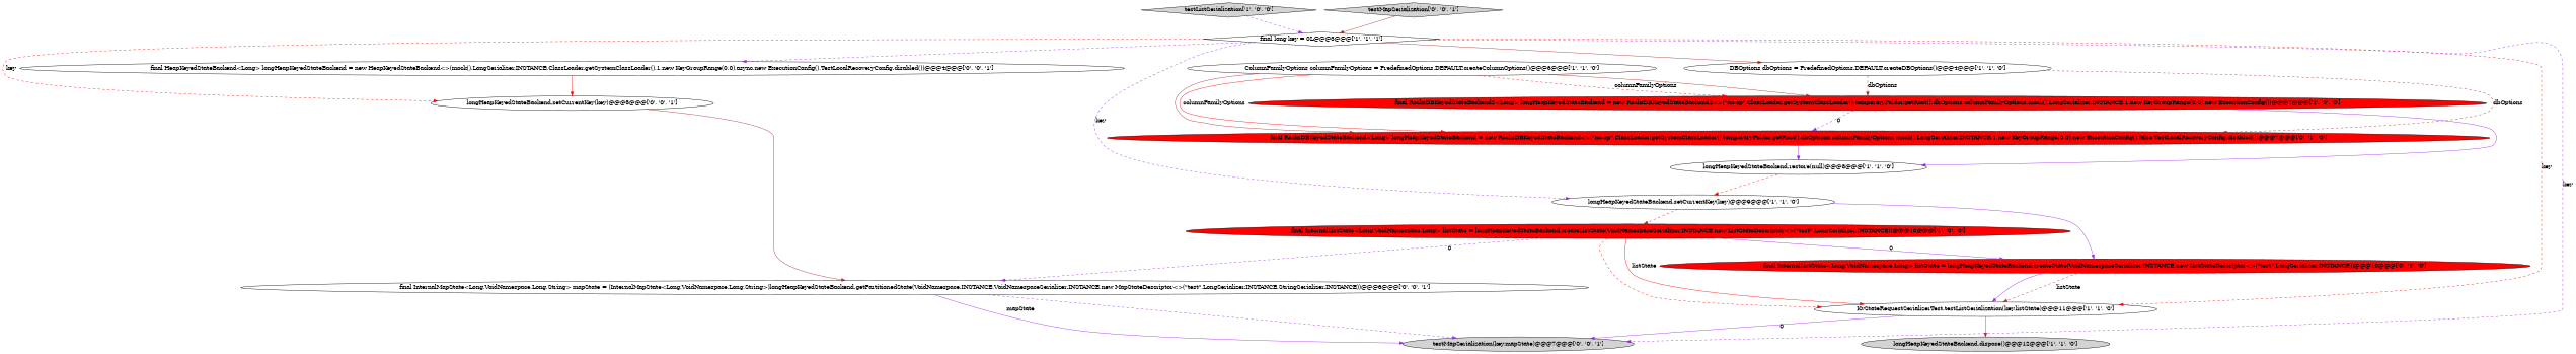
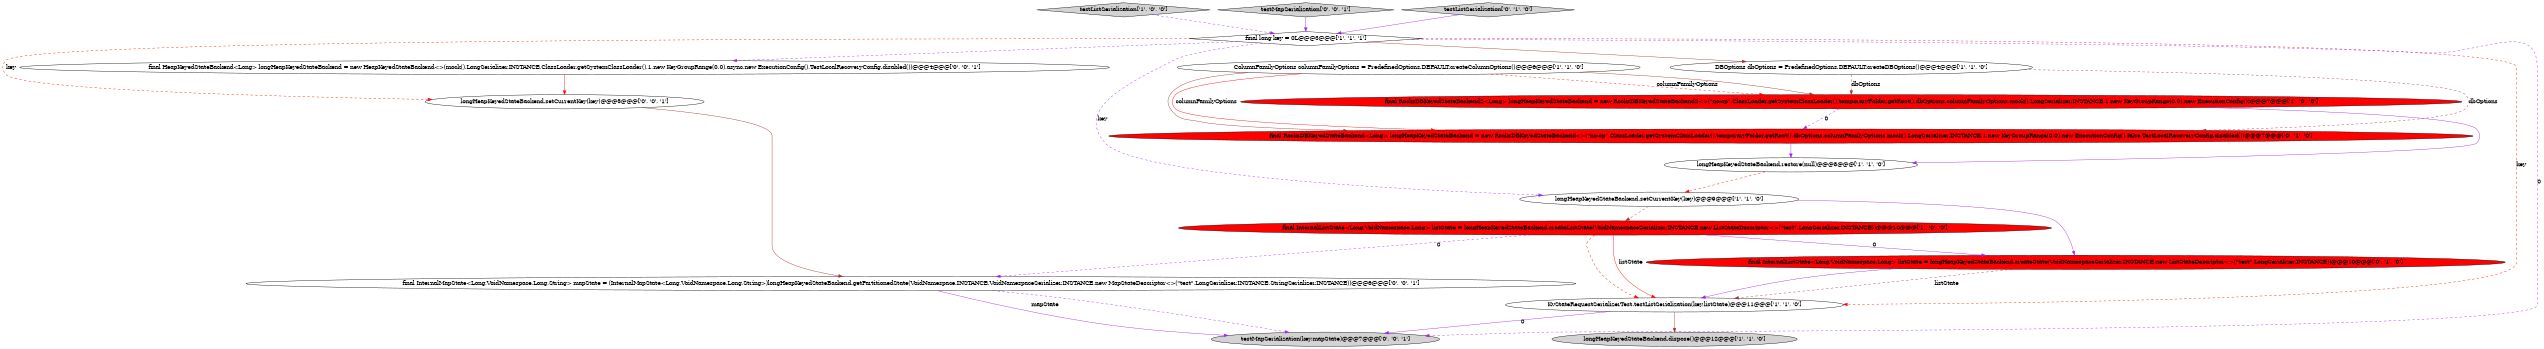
  digraph {
    node [fillcolor=white shape=ellipse style=filled]
    edge [color=purple style=solid]
    n1 [label="ColumnFamilyOptions columnFamilyOptions = PredefinedOptions.DEFAULT.createColumnOptions()@@@6@@@['1', '1', '0']"]
    n2 [fillcolor=red label="final RocksDBKeyedStateBackend<Long> longHeapKeyedStateBackend = new RocksDBKeyedStateBackend<>(\"no-op\",ClassLoader.getSystemClassLoader(),temporaryFolder.getRoot(),dbOptions,columnFamilyOptions,mock(),LongSerializer.INSTANCE,1,new KeyGroupRange(0,0),new ExecutionConfig(),false,TestLocalRecoveryConfig.disabled())@@@7@@@['0', '1', '0']"]
    n3 [fillcolor=red label="final RocksDBKeyedStateBackend2<Long> longHeapKeyedStateBackend = new RocksDBKeyedStateBackend2<>(\"no-op\",ClassLoader.getSystemClassLoader(),temporaryFolder.getRoot(),dbOptions,columnFamilyOptions,mock(),LongSerializer.INSTANCE,1,new KeyGroupRange(0,0),new ExecutionConfig())@@@7@@@['1', '0', '0']"]
    n4 [fillcolor=lightgray label="testListSerialization['1', '0', '0']" shape=diamond]
    n5 [label="final long key = 0L@@@3@@@['1', '1', '1']" shape=diamond]
    n6 [label="KvStateRequestSerializerTest.testListSerialization(key,listState)@@@11@@@['1', '1', '0']"]
    n7 [label="final HeapKeyedStateBackend<Long> longHeapKeyedStateBackend = new HeapKeyedStateBackend<>(mock(),LongSerializer.INSTANCE,ClassLoader.getSystemClassLoader(),1,new KeyGroupRange(0,0),async,new ExecutionConfig(),TestLocalRecoveryConfig.disabled())@@@4@@@['0', '0', '1']"]
    n8 [label="longHeapKeyedStateBackend.setCurrentKey(key)@@@5@@@['0', '0', '1']"]
    n9 [fillcolor=lightgray label="testMapSerialization(key,mapState)@@@7@@@['0', '0', '1']"]
    n10 [label="longHeapKeyedStateBackend.setCurrentKey(key)@@@9@@@['1', '1', '0']"]
    n11 [label="DBOptions dbOptions = PredefinedOptions.DEFAULT.createDBOptions()@@@4@@@['1', '1', '0']"]
    n12 [fillcolor=red label="final InternalListState<Long,VoidNamespace,Long> listState = longHeapKeyedStateBackend.createState(VoidNamespaceSerializer.INSTANCE,new ListStateDescriptor<>(\"test\",LongSerializer.INSTANCE))@@@10@@@['0', '1', '0']"]
    n13 [fillcolor=lightgray label="longHeapKeyedStateBackend.dispose()@@@12@@@['1', '1', '0']"]
    n14 [label="longHeapKeyedStateBackend.restore(null)@@@8@@@['1', '1', '0']"]
    n15 [label="final InternalMapState<Long,VoidNamespace,Long,String> mapState = (InternalMapState<Long,VoidNamespace,Long,String>)longHeapKeyedStateBackend.getPartitionedState(VoidNamespace.INSTANCE,VoidNamespaceSerializer.INSTANCE,new MapStateDescriptor<>(\"test\",LongSerializer.INSTANCE,StringSerializer.INSTANCE))@@@6@@@['0', '0', '1']"]
    n16 [fillcolor=lightgray label="testMapSerialization['0', '0', '1']" shape=diamond]
    n17 [fillcolor=red label="final InternalListState<Long,VoidNamespace,Long> listState = longHeapKeyedStateBackend.createListState(VoidNamespaceSerializer.INSTANCE,new ListStateDescriptor<>(\"test\",LongSerializer.INSTANCE))@@@10@@@['1', '0', '0']"]
+   n18 [fillcolor=lightgray label="testListSerialization['0', '1', '0']" shape=diamond]
    n1 -> n2 [color=red label=columnFamilyOptions]
    n1 -> n2 [color=brown]
    n1 -> n3 [color=red label=columnFamilyOptions style=dashed]
    n1 -> n3 [color=brown]
    n2 -> n14
    n3 -> n2 [label=0 style=dashed]
    n3 -> n14
    n4 -> n5 [style=dashed]
    n5 -> n6 [color=red label=key style=dashed]
    n5 -> n7 [style=dashed]
    n5 -> n8 [color=red label=key style=dashed]
-   n5 -> n9 [label=key style=dashed]
+   n5 -> n9 [label=0 style=dashed]
    n5 -> n10 [label=key style=dashed]
    n5 -> n11 [color=brown]
    n6 -> n9 [label=0]
    n6 -> n13 [color=brown]
    n7 -> n8 [color=red]
    n8 -> n15 [color=brown]
    n10 -> n12
    n10 -> n17 [color=brown style=dashed]
    n11 -> n2 [color=brown label=dbOptions style=dashed]
    n11 -> n3 [color=brown label=dbOptions style=dashed]
    n12 -> n6 [color=brown label=listState style=dashed]
    n12 -> n6
    n14 -> n10 [color=red style=dashed]
    n15 -> n9 [label=mapState]
    n15 -> n9 [style=dashed]
-   n16 -> n5 [color=brown]
+   n16 -> n5
    n17 -> n6 [color=red label=listState]
    n17 -> n6 [color=red style=dashed]
    n17 -> n12 [label=0]
    n17 -> n15 [label=0 style=dashed]
+   n18 -> n5
  }
